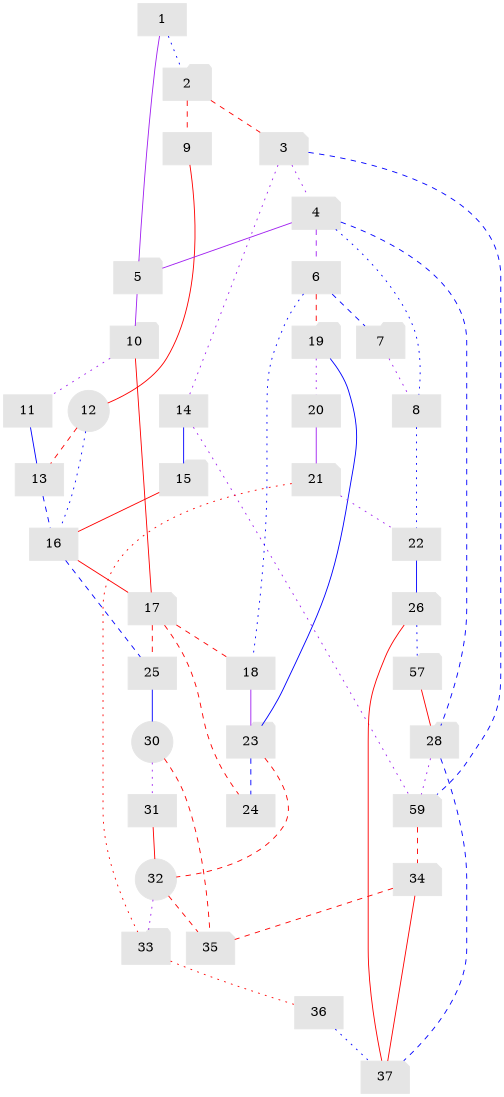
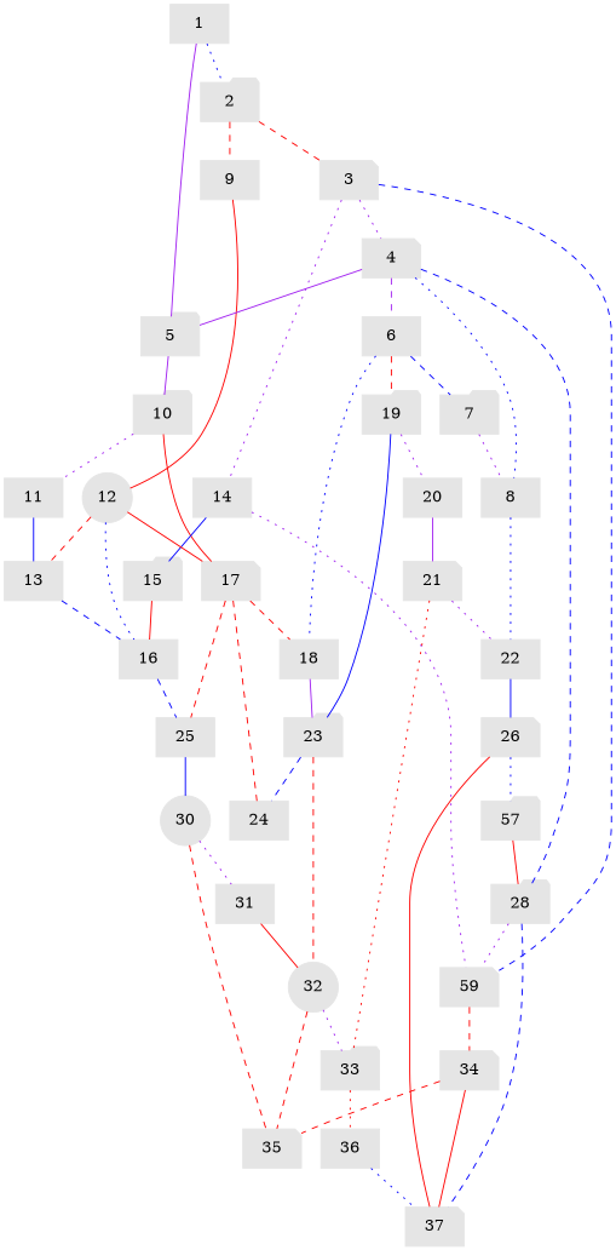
  graph {
    node [color=gray90 shape=box style=filled]
    edge [color=red style=dashed weight=1.0]
    2 [shape=folder]
    1
    5 [shape=folder]
    3 [shape=note]
    9
    10 [shape=folder]
    4 [shape=note]
    14
    n9 [label=59 shape=note]
    12 [shape=circle]
    6
    8
    28 [shape=folder]
    15 [shape=folder]
    34 [shape=note]
    7 [shape=folder]
    18
    19 [shape=folder]
    22
    37 [shape=note]
    11
    17 [shape=note]
    23 [shape=folder]
    20
    26 [shape=note]
    13
    16
    25
    24
    30 [shape=circle]
    32 [shape=circle]
    21 [shape=note]
    33 [shape=folder]
    36
    n35 [label=57 shape=folder]
    35 [shape=note]
    31
    2 -- 3
    2 -- 9
    1 -- 2 [color=blue style=dotted]
    1 -- 5 [color=purple style=solid]
    5 -- 10 [color=purple style=solid]
    3 -- 4 [color=purple style=dotted]
    3 -- 14 [color=purple style=dotted]
    3 -- n9 [color=blue]
    9 -- 12 [style=solid]
    10 -- 11 [color=purple style=dotted]
    10 -- 17 [style=solid]
    4 -- 5 [color=purple style=solid]
    4 -- 6 [color=purple]
    4 -- 8 [color=blue style=dotted]
    4 -- 28 [color=blue]
    14 -- n9 [color=purple style=dotted]
    14 -- 15 [color=blue style=solid weight=4.0]
    n9 -- 34
    12 -- 13
    12 -- 16 [color=blue style=dotted]
    6 -- 7 [color=blue weight=2.0]
    6 -- 18 [color=blue style=dotted]
    6 -- 19 [weight=2.0]
    8 -- 22 [color=blue style=dotted]
    28 -- n9 [color=purple style=dotted]
    28 -- 37 [color=blue]
    15 -- 16 [style=solid weight=2.0]
    34 -- 37 [style=solid weight=2.0]
    34 -- 35 [weight=2.0]
    7 -- 8 [color=purple style=dotted]
    18 -- 23 [color=purple style=solid]
    19 -- 23 [color=blue style=solid]
    19 -- 20 [color=purple style=dotted weight=2.0]
    22 -- 26 [color=blue style=solid]
    11 -- 13 [color=blue style=solid]
    17 -- 18
    17 -- 25
    17 -- 24
    23 -- 24 [color=blue weight=2.0]
    23 -- 32 [weight=2.0]
    20 -- 21 [color=purple style=solid weight=2.0]
    26 -- 37 [style=solid]
    26 -- n35 [color=blue style=dotted weight=2.0]
    13 -- 16 [color=blue]
-   16 -- 17 [style=solid]
+   12 -- 17 [style=solid]
    16 -- 25 [color=blue]
    25 -- 30 [color=blue style=solid weight=2.0]
    30 -- 35 [weight=2.0]
    30 -- 31 [color=purple style=dotted weight=2.0]
    32 -- 33 [color=purple style=dotted]
    32 -- 35
    21 -- 22 [color=purple style=dotted]
    21 -- 33 [style=dotted]
    33 -- 36 [style=dotted]
    36 -- 37 [color=blue style=dotted weight=2.0]
    n35 -- 28 [style=solid]
    31 -- 32 [style=solid]
  }
